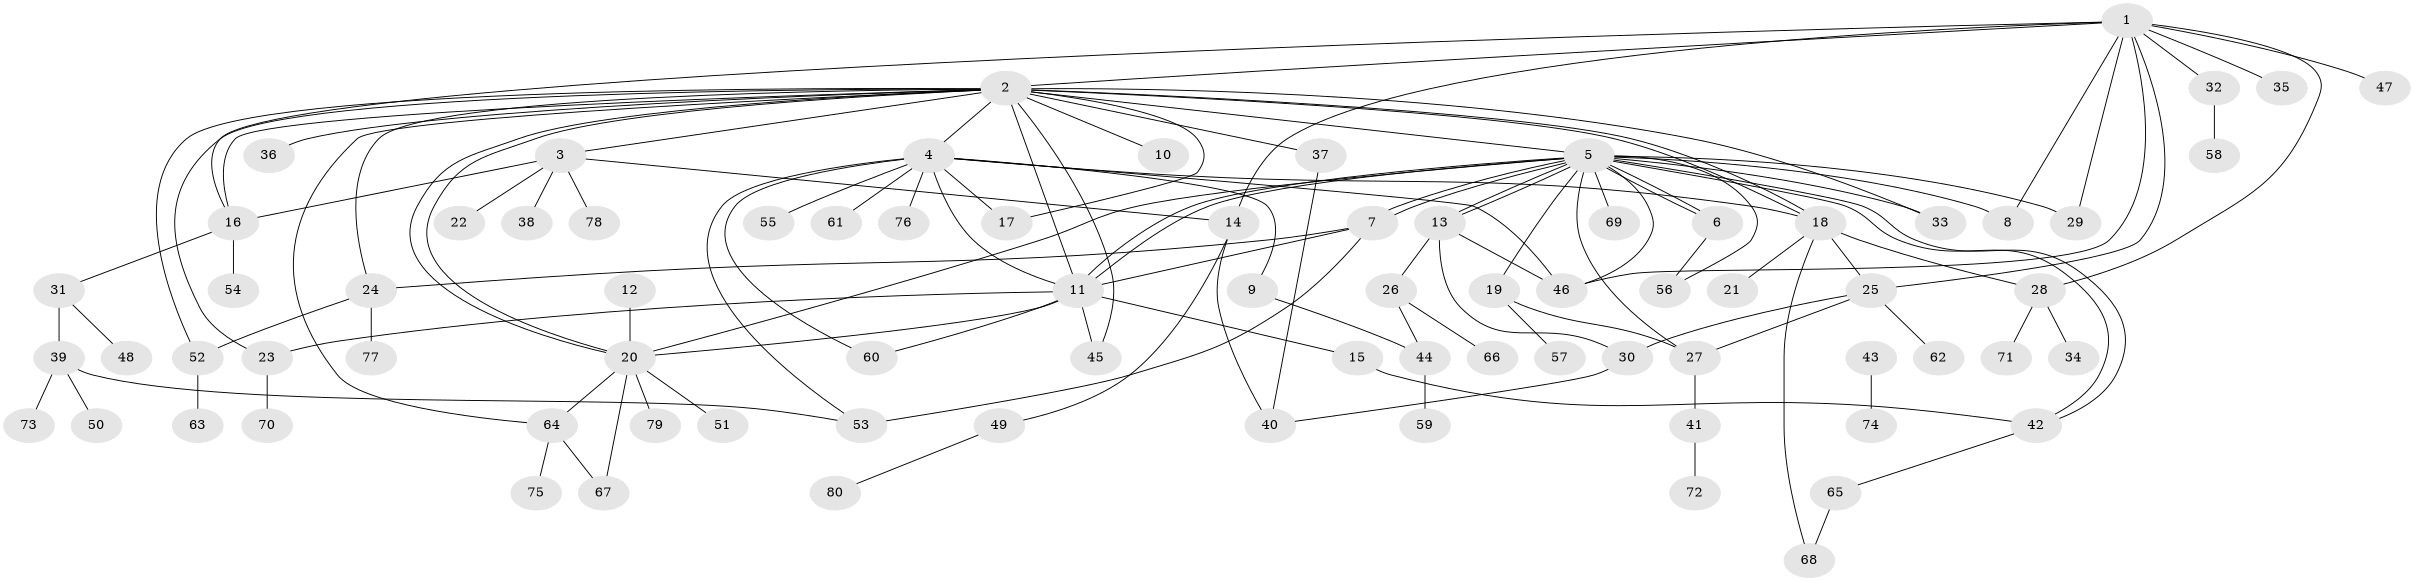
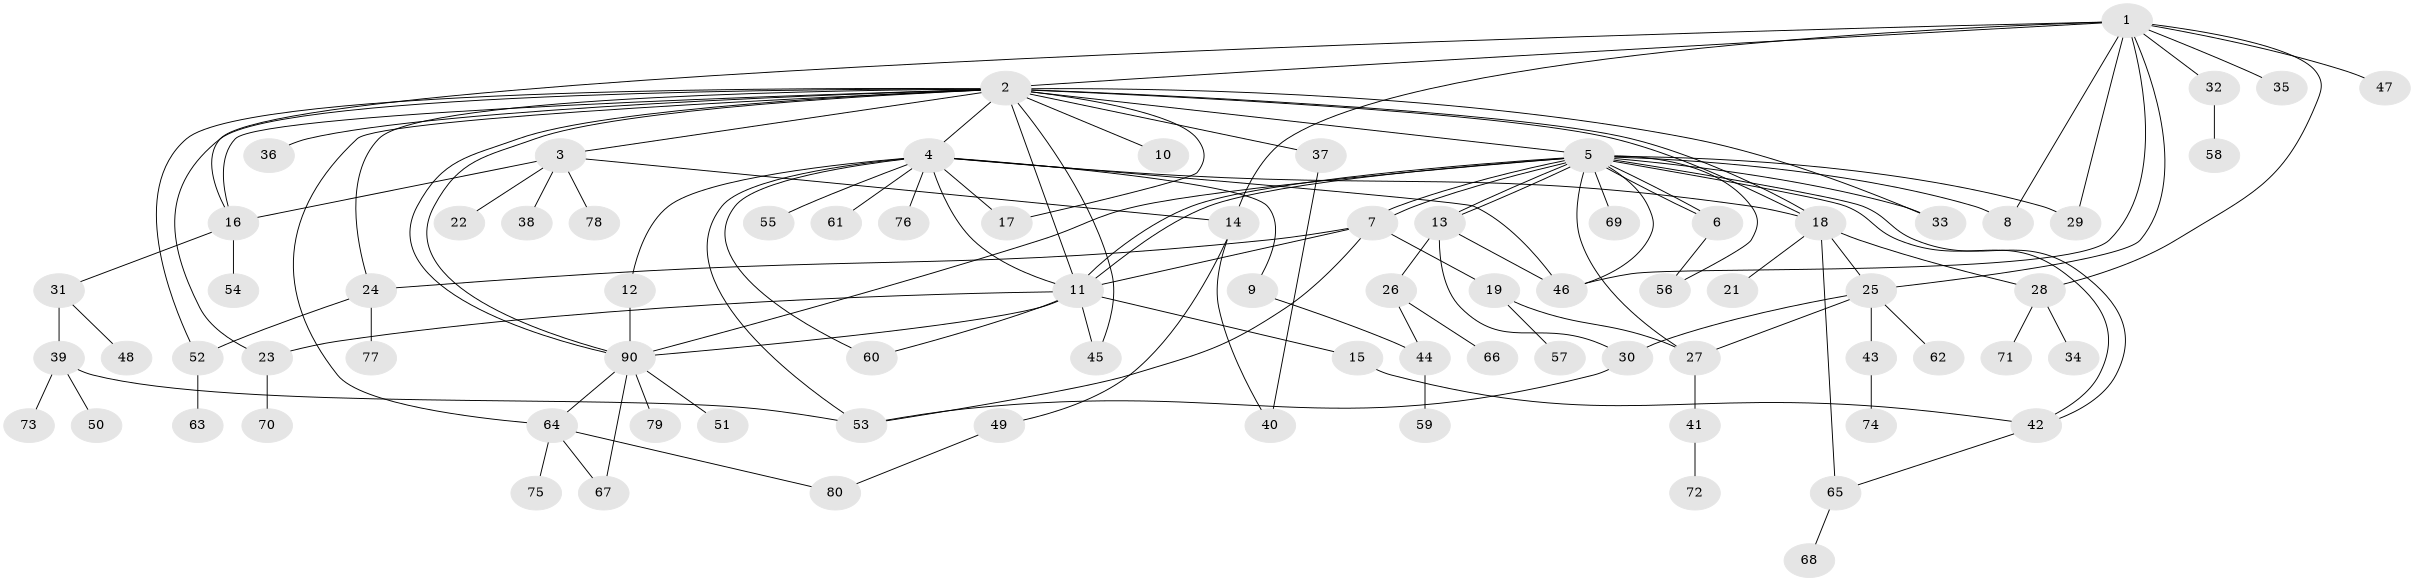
  graph {
    node [color=gray90 style=filled]
    1
    2
    8
    14
    16
    25
    28
    29
    32
    35
    46
    47
    3
    4
    5
    10
    11
    17
    18
-   20
+   20 [label=90]
    23
    33
    36
    37
    45
    52
    64
    24
    40
    49
    31
    54
    27
    30
    43
    62
    34
    71
    58
    22
    38
    78
    9
    12
    53
    55
    60
    61
    76
    6
    7
    13
    42
    56
    69
    15
    21
    65
    51
    67
    79
    70
    63
    80
    75
    44
    19
    26
    41
    57
    77
    59
    66
    39
    48
    68
    74
    72
    50
    73
    1 -- 2
    1 -- 8
    1 -- 14
    1 -- 16
    1 -- 25
    1 -- 28
    1 -- 29
    1 -- 32
    1 -- 35
    1 -- 46
    1 -- 47
    2 -- 16
    2 -- 3
    2 -- 4
    2 -- 5
    2 -- 10
    2 -- 11
    2 -- 17
    2 -- 18
    2 -- 18
    2 -- 20
    2 -- 20
    2 -- 23
    2 -- 33
    2 -- 36
    2 -- 37
    2 -- 45
    2 -- 52
    2 -- 64
    2 -- 24
    14 -- 40
    14 -- 49
    16 -- 31
    16 -- 54
    25 -- 27
    25 -- 30
+   25 -- 43
    25 -- 62
    28 -- 34
    28 -- 71
    32 -- 58
    3 -- 14
    3 -- 16
    3 -- 22
    3 -- 38
    3 -- 78
    4 -- 46
    4 -- 11
    4 -- 17
    4 -- 18
    4 -- 9
+   4 -- 12
    4 -- 53
    4 -- 55
    4 -- 60
    4 -- 61
    4 -- 76
    5 -- 8
    5 -- 29
    5 -- 46
    5 -- 11
    5 -- 11
    5 -- 20
    5 -- 33
    5 -- 27
    5 -- 6
    5 -- 6
    5 -- 7
    5 -- 7
    5 -- 13
    5 -- 13
    5 -- 42
    5 -- 42
    5 -- 56
    5 -- 69
    11 -- 20
    11 -- 23
    11 -- 45
    11 -- 60
    11 -- 15
    18 -- 25
    18 -- 28
    18 -- 21
-   18 -- 68
+   18 -- 65
    20 -- 64
    20 -- 51
    20 -- 67
    20 -- 79
    23 -- 70
    37 -- 40
    52 -- 63
    64 -- 67
+   64 -- 80
    64 -- 75
    24 -- 52
    24 -- 77
    49 -- 80
    31 -- 39
    31 -- 48
    27 -- 41
-   30 -- 40
+   30 -- 53
    43 -- 74
    9 -- 44
    12 -- 20
    6 -- 56
    7 -- 11
    7 -- 24
    7 -- 53
-   5 -- 19
+   7 -- 19
    13 -- 46
    13 -- 30
    13 -- 26
    42 -- 65
    15 -- 42
    65 -- 68
    44 -- 59
    19 -- 27
    19 -- 57
    26 -- 44
    26 -- 66
    41 -- 72
    39 -- 53
    39 -- 50
    39 -- 73
  }
